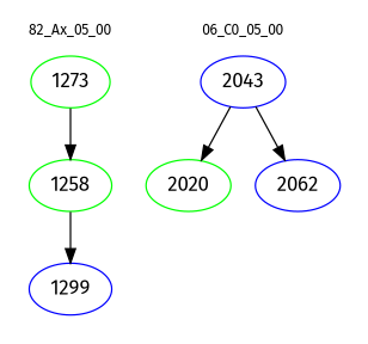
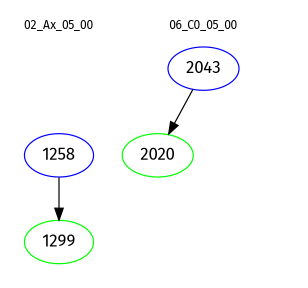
  digraph {
    fontname="Fira Sans"
    node [color=green fontname="Fira Sans"]
    edge [color=black fontname="Fira Sans"]
-   n1 [label=1273]
-   n2 [label=1258]
-   n3 [color=blue label=1299]
+   n2 [color=blue label=1258]
+   n3 [label=1299]
    n4 [color=blue label=2043]
    n5 [label=2020]
-   n6 [color=blue label=2062]
    subgraph cluster_1 {
      color=white
      fontsize=10
-     label="82_Ax_05_00"
-     n1
+     label="02_Ax_05_00"
      n2
      n3
    }
    subgraph cluster_2 {
      color=white
      fontsize=10
      label="06_C0_05_00"
      n4
      n5
-     n6
    }
-   n1 -> n2
    n2 -> n3
    n4 -> n5
-   n4 -> n6
  }
